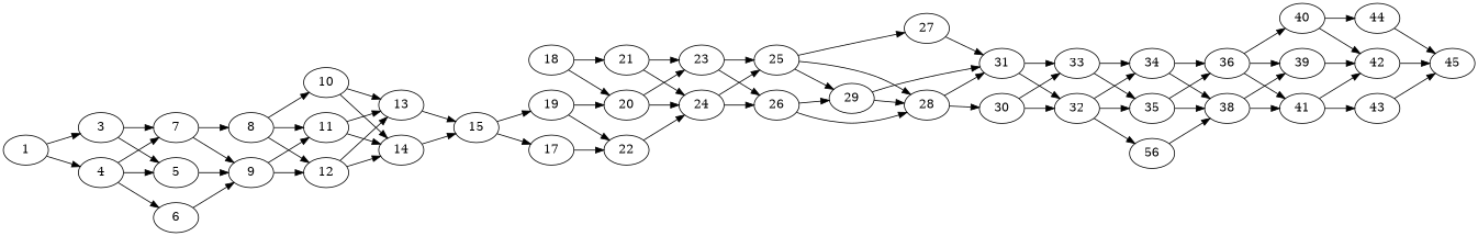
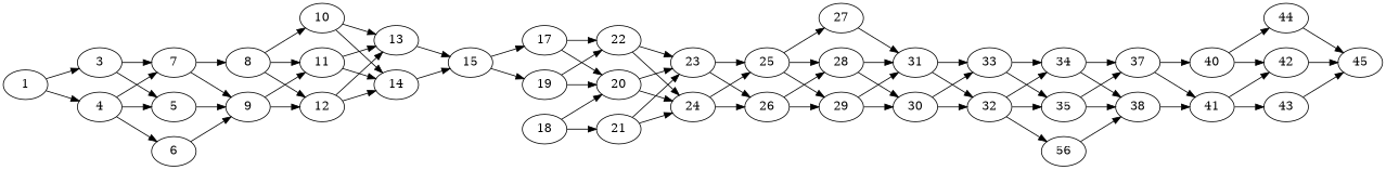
  digraph {
    rankdir=LR
    node [alpha=0.14]
    1 [alpha=0.08 expect_size=31006720]
    3 [alpha=0.09 expect_size=42746880]
    4 [alpha=0.20 expect_size=17702912]
    5 [expect_size=34851840]
    7 [alpha=0.15 expect_size=21592064]
    6 [alpha=0.01 expect_size=52278272]
    9 [alpha=0.19 expect_size=14289920]
    8 [alpha=0.07 expect_size=42808320]
    11 [alpha=0.19 expect_size=23469056]
    12 [alpha=0.05 expect_size=41470976]
    10 [expect_size=18744320]
    13 [alpha=0.02 expect_size=45601792]
    14 [alpha=0.16 expect_size=20777984]
    15 [alpha=0.17 expect_size=20128768]
    17 [alpha=0.13 expect_size=8656896]
    19 [alpha=0.18 expect_size=15129600]
    20 [alpha=0.18 expect_size=12909568]
    22 [alpha=0.05 expect_size=43440128]
    18 [alpha=0.11 expect_size=44704768]
    21 [alpha=0.08 expect_size=46755840]
    23 [alpha=0.17 expect_size=8039424]
    24 [expect_size=12195840]
    25 [alpha=0.04 expect_size=50879488]
    26 [expect_size=43841536]
    27 [alpha=0.11 expect_size=38165504]
    28 [alpha=0.04 expect_size=22001664]
    29 [alpha=0.00 expect_size=47323136]
    31 [alpha=0.13 expect_size=37791744]
    30 [alpha=0.02 expect_size=42984448]
    32 [alpha=0.18 expect_size=10324992]
    33 [alpha=0.00 expect_size=21160960]
    34 [alpha=0.09 expect_size=13432832]
    35 [alpha=0.05 expect_size=46786560]
    n34 [alpha=0.01 expect_size=9274368 label=56]
-   37 [alpha=0.18 expect_size=42304512 label=36]
+   37 [alpha=0.18 expect_size=42304512]
    38 [alpha=0.12 expect_size=20667392]
-   39 [alpha=0.11 expect_size=29116416]
    40 [alpha=0.12 expect_size=29513728]
    41 [alpha=0.12 expect_size=35359744]
    42 [alpha=0.07 expect_size=17696768]
    44 [alpha=0.03 expect_size=13701120]
    43 [alpha=0.04 expect_size=12752896]
    45 [alpha=0.02 expect_size=36077568]
    1 -> 3
    1 -> 4
    3 -> 5
    3 -> 7
    4 -> 5
    4 -> 7
    4 -> 6
    5 -> 9
    7 -> 9
    7 -> 8
    6 -> 9
    9 -> 11
    9 -> 12
    8 -> 11
    8 -> 12
    8 -> 10
    11 -> 13
    11 -> 14
    12 -> 13
    12 -> 14
    10 -> 13
    10 -> 14
    13 -> 15
    14 -> 15
    15 -> 17
    15 -> 19
+   17 -> 20
    17 -> 22
    19 -> 20
    19 -> 22
    20 -> 23
    20 -> 24
+   22 -> 23
    22 -> 24
    18 -> 20
    18 -> 21
    21 -> 23
    21 -> 24
    23 -> 25
    23 -> 26
    24 -> 25
    24 -> 26
    25 -> 27
    25 -> 28
    25 -> 29
    26 -> 28
    26 -> 29
    27 -> 31
    28 -> 31
    28 -> 30
    29 -> 31
-   29 -> 28
+   29 -> 30
    31 -> 32
    31 -> 33
    30 -> 32
    30 -> 33
    32 -> 34
    32 -> 35
    32 -> n34
    33 -> 34
    33 -> 35
    34 -> 37
    34 -> 38
    35 -> 37
    35 -> 38
    n34 -> 38
-   37 -> 39
    37 -> 40
    37 -> 41
-   38 -> 39
    38 -> 41
-   39 -> 42
    40 -> 42
    40 -> 44
    41 -> 42
    41 -> 43
    42 -> 45
    44 -> 45
    43 -> 45
  }
